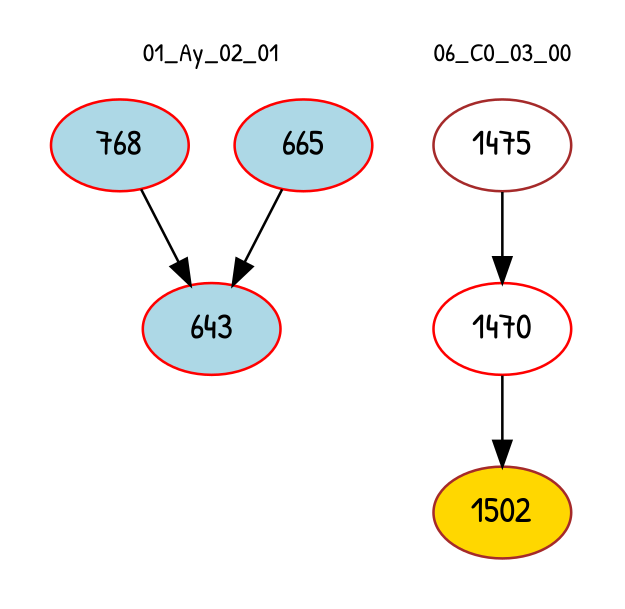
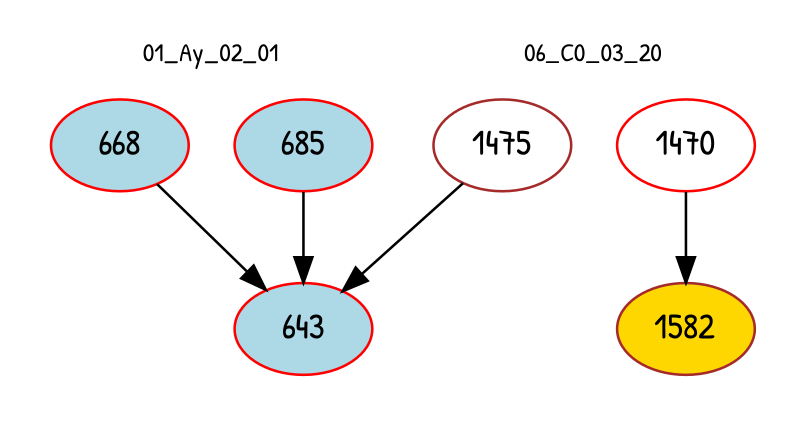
  digraph {
    fontname="Patrick Hand"
    node [color=red fillcolor=lightblue fontname="Patrick Hand" style=filled]
    edge [color=black fontname="Patrick Hand"]
-   n1 [label=665]
+   n1 [label=685]
    n2 [label=643]
-   n3 [label=768]
+   n3 [label=668]
    n4 [color=brown fillcolor=white label=1475]
    n5 [fillcolor=white label=1470]
-   n6 [color=brown fillcolor=gold label=1502]
+   n6 [color=brown fillcolor=gold label=1582]
    subgraph cluster_1 {
      color=white
      fontsize=10
      label="01_Ay_02_01"
      n1
      n2
      n3
    }
    subgraph cluster_2 {
      color=white
      fontsize=10
-     label="06_C0_03_00"
+     label="06_C0_03_20"
      n4
      n5
      n6
    }
    n1 -> n2
    n3 -> n2
-   n4 -> n5
+   n4 -> n2
    n5 -> n6
  }
